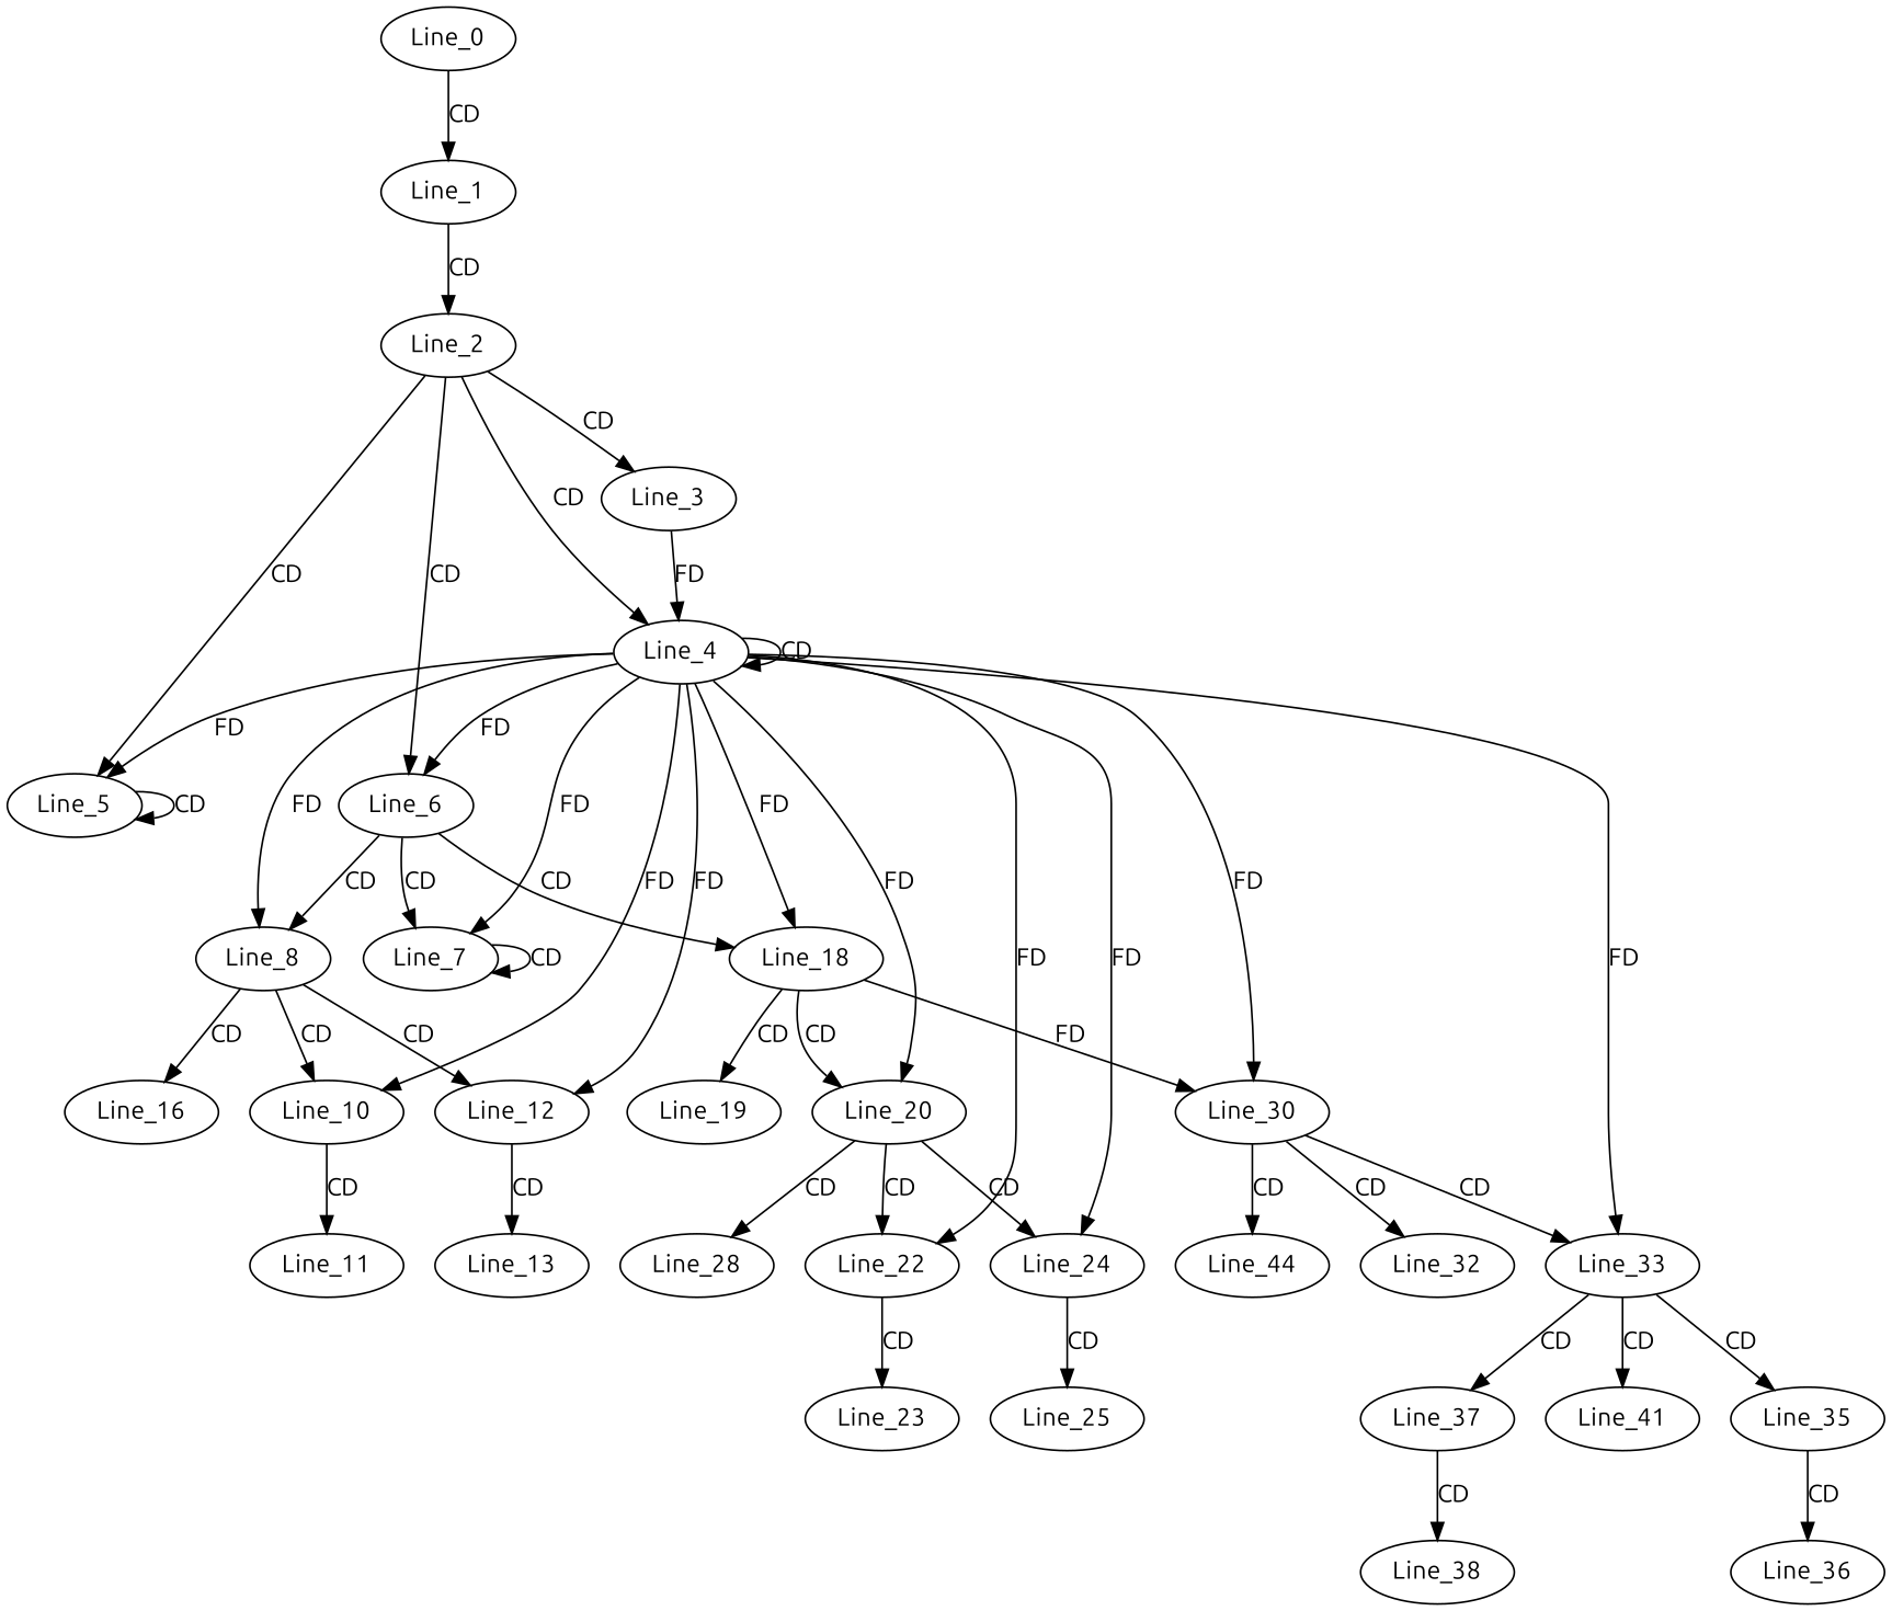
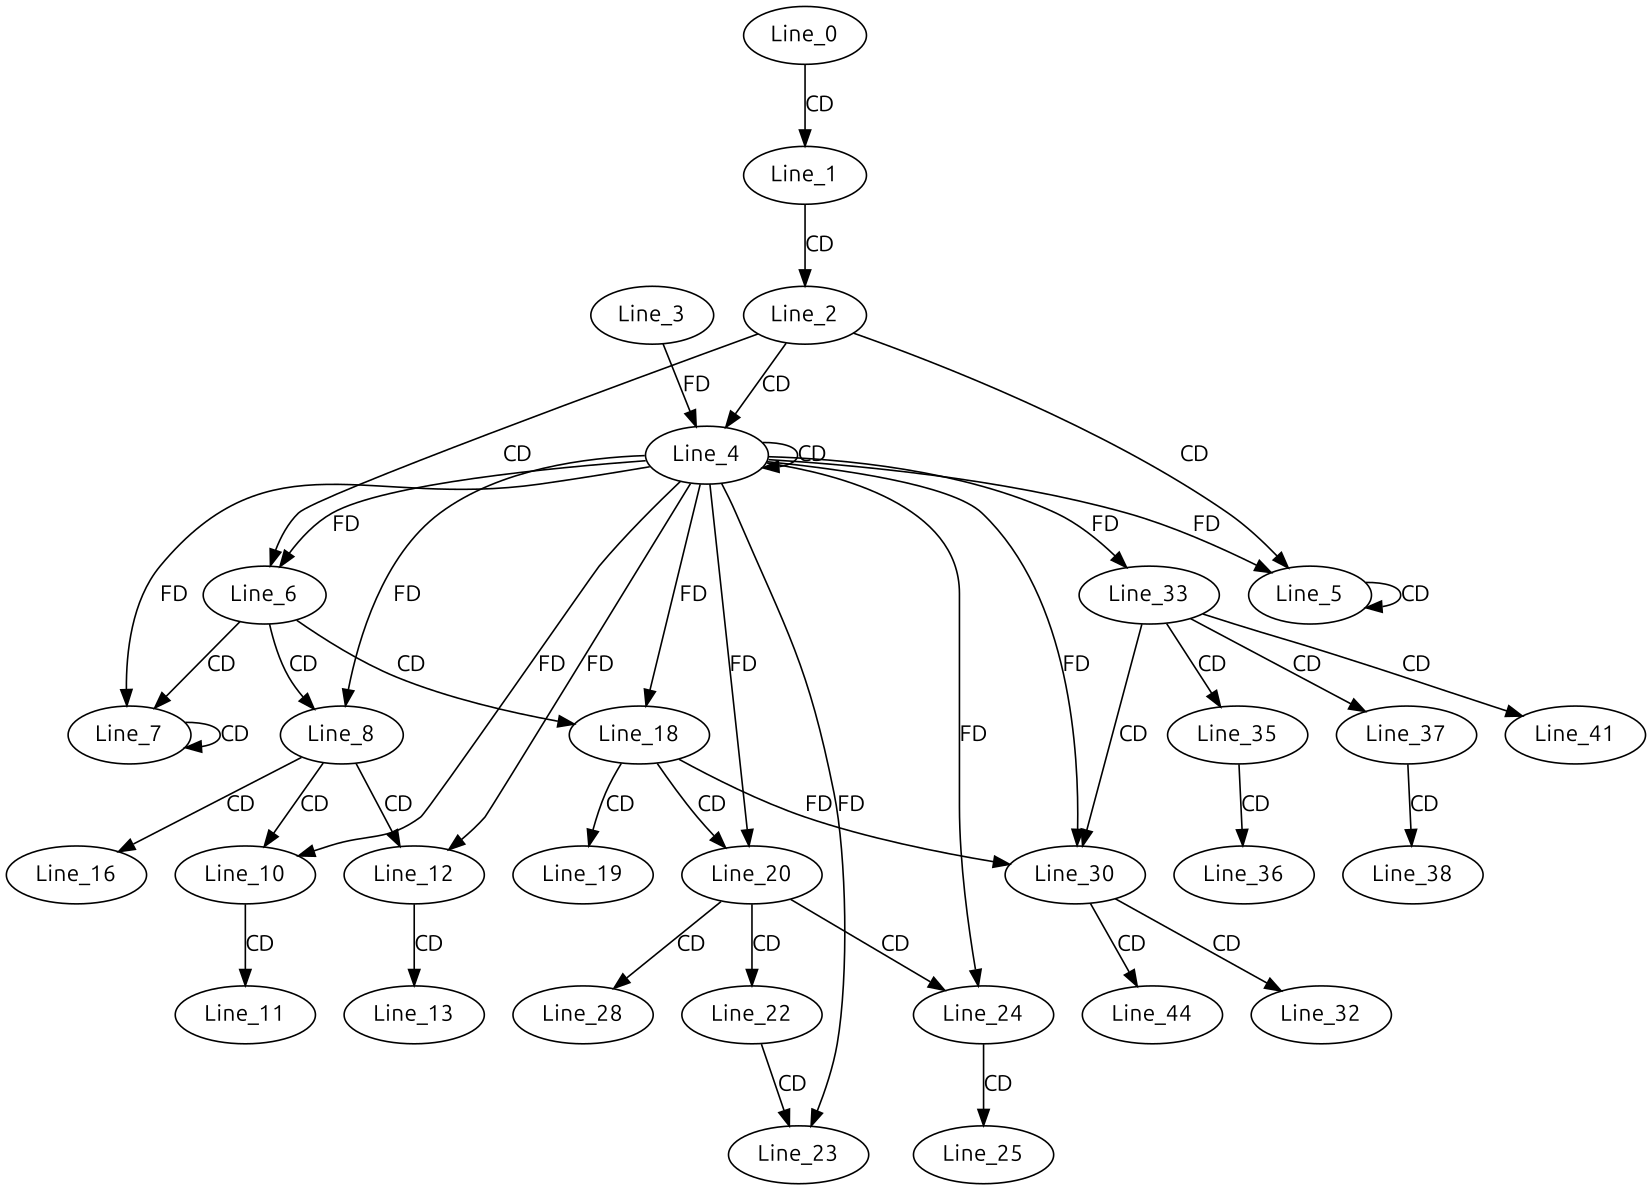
  digraph {
    fontname=Ubuntu
    node [fontname=Ubuntu]
    edge [fontname=Ubuntu]
    Line_0
    Line_1
    Line_2
    Line_3
    Line_4
    Line_5
    Line_6
    Line_7
    Line_8
    Line_10
    Line_12
    Line_18
    Line_20
    Line_22
    Line_24
    Line_30
    Line_33
    Line_16
    Line_11
    Line_13
    Line_19
    Line_28
    Line_23
    Line_25
    Line_32
    Line_44
    Line_35
    Line_37
    Line_41
    Line_36
    Line_38
    Line_0 -> Line_1 [label=CD]
    Line_1 -> Line_2 [label=CD]
-   Line_2 -> Line_3 [label=CD]
    Line_2 -> Line_4 [label=CD]
    Line_2 -> Line_5 [label=CD]
    Line_2 -> Line_6 [label=CD]
    Line_3 -> Line_4 [label=FD]
    Line_4 -> Line_4 [label=CD]
    Line_4 -> Line_5 [label=FD]
    Line_4 -> Line_6 [label=FD]
    Line_4 -> Line_7 [label=FD]
    Line_4 -> Line_8 [label=FD]
    Line_4 -> Line_10 [label=FD]
    Line_4 -> Line_12 [label=FD]
    Line_4 -> Line_18 [label=FD]
    Line_4 -> Line_20 [label=FD]
-   Line_4 -> Line_22 [label=FD]
+   Line_4 -> Line_23 [label=FD]
    Line_4 -> Line_24 [label=FD]
    Line_4 -> Line_30 [label=FD]
    Line_4 -> Line_33 [label=FD]
    Line_5 -> Line_5 [label=CD]
    Line_6 -> Line_7 [label=CD]
    Line_6 -> Line_8 [label=CD]
    Line_6 -> Line_18 [label=CD]
    Line_7 -> Line_7 [label=CD]
    Line_8 -> Line_10 [label=CD]
    Line_8 -> Line_12 [label=CD]
    Line_8 -> Line_16 [label=CD]
    Line_10 -> Line_11 [label=CD]
    Line_12 -> Line_13 [label=CD]
    Line_18 -> Line_20 [label=CD]
    Line_18 -> Line_30 [label=FD]
    Line_18 -> Line_19 [label=CD]
    Line_20 -> Line_22 [label=CD]
    Line_20 -> Line_24 [label=CD]
    Line_20 -> Line_28 [label=CD]
    Line_22 -> Line_23 [label=CD]
    Line_24 -> Line_25 [label=CD]
-   Line_30 -> Line_33 [label=CD]
+   Line_33 -> Line_30 [label=CD]
    Line_30 -> Line_32 [label=CD]
    Line_30 -> Line_44 [label=CD]
    Line_33 -> Line_35 [label=CD]
    Line_33 -> Line_37 [label=CD]
    Line_33 -> Line_41 [label=CD]
    Line_35 -> Line_36 [label=CD]
    Line_37 -> Line_38 [label=CD]
  }
